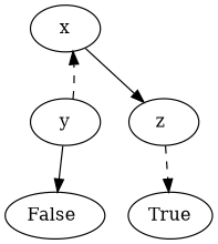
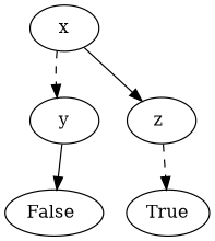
  digraph {
    n1 [label=x]
    n2 [label=y]
    n3 [label="z "]
    n4 [label="False "]
    n5 [label=True]
-   n2 -> n1 [style=dashed]
+   n1 -> n2 [style=dashed]
    n1 -> n3
    n2 -> n4
    n3 -> n5 [style=dashed]
  }
